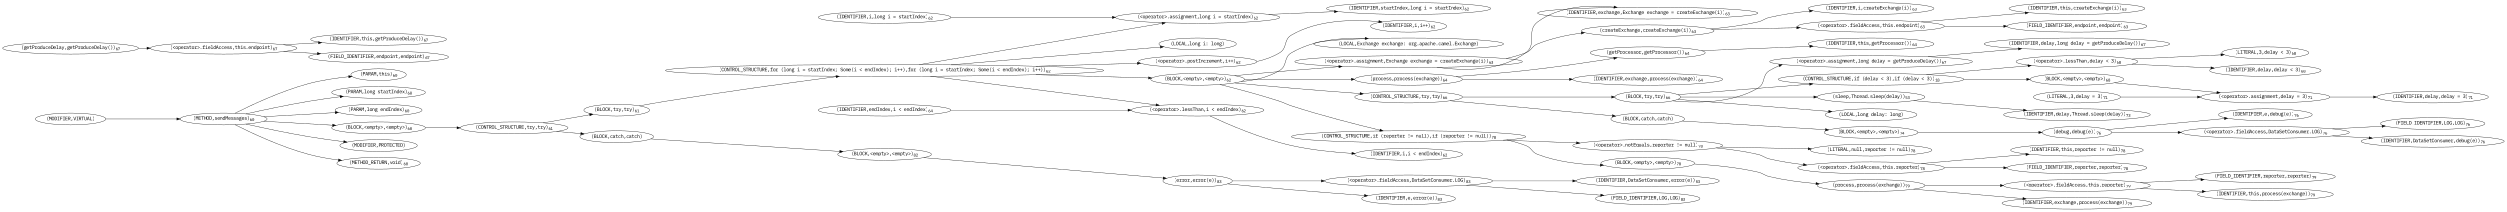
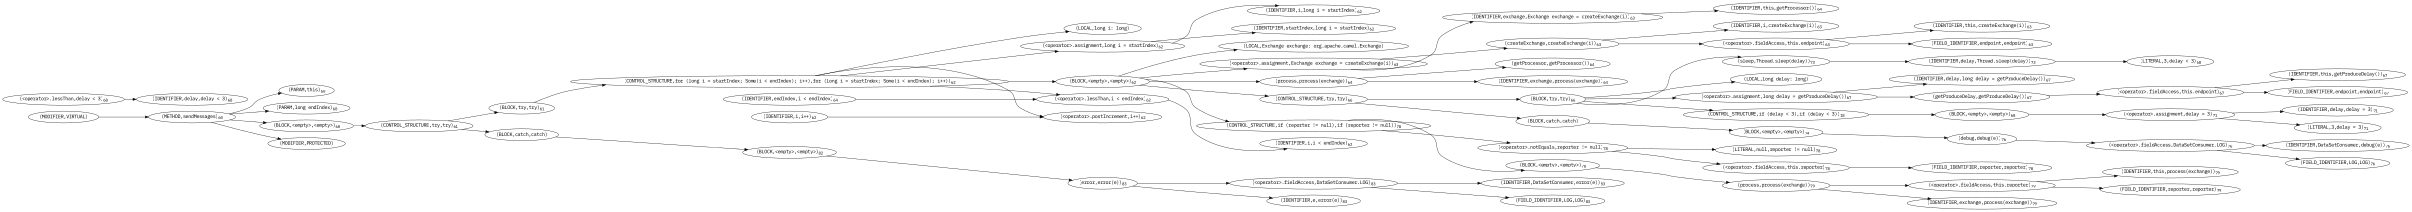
  digraph {
    fontname="IBM Plex Mono"
    rankdir=LR
    node [fontname="IBM Plex Mono"]
    edge [fontname="IBM Plex Mono"]
    n1 [label=<(METHOD,sendMessages)<SUB>60</SUB>>]
    n2 [label=<(PARAM,this)<SUB>60</SUB>>]
-   n3 [label=<(PARAM,long startIndex)<SUB>60</SUB>>]
    n4 [label=<(PARAM,long endIndex)<SUB>60</SUB>>]
    n5 [label=<(BLOCK,&lt;empty&gt;,&lt;empty&gt;)<SUB>60</SUB>>]
    n6 [label=<(MODIFIER,PROTECTED)>]
-   n7 [label=<(METHOD_RETURN,void)<SUB>60</SUB>>]
    n8 [label=<(CONTROL_STRUCTURE,try,try)<SUB>61</SUB>>]
    n9 [label=<(MODIFIER,VIRTUAL)>]
    n10 [label=<(BLOCK,try,try)<SUB>61</SUB>>]
    n11 [label=<(BLOCK,catch,catch)>]
    n12 [label=<(CONTROL_STRUCTURE,for (long i = startIndex; Some(i &lt; endIndex); i++),for (long i = startIndex; Some(i &lt; endIndex); i++))<SUB>62</SUB>>]
    n13 [label=<(BLOCK,&lt;empty&gt;,&lt;empty&gt;)<SUB>82</SUB>>]
    n14 [label=<(LOCAL,long i: long)>]
    n15 [label=<(&lt;operator&gt;.assignment,long i = startIndex)<SUB>62</SUB>>]
    n16 [label=<(&lt;operator&gt;.lessThan,i &lt; endIndex)<SUB>62</SUB>>]
    n17 [label=<(&lt;operator&gt;.postIncrement,i++)<SUB>62</SUB>>]
    n18 [label=<(BLOCK,&lt;empty&gt;,&lt;empty&gt;)<SUB>62</SUB>>]
    n19 [label=<(IDENTIFIER,i,long i = startIndex)<SUB>62</SUB>>]
    n20 [label=<(IDENTIFIER,startIndex,long i = startIndex)<SUB>62</SUB>>]
    n21 [label=<(IDENTIFIER,i,i &lt; endIndex)<SUB>62</SUB>>]
    n22 [label=<(IDENTIFIER,i,i++)<SUB>62</SUB>>]
    n23 [label=<(LOCAL,Exchange exchange: org.apache.camel.Exchange)>]
    n24 [label=<(&lt;operator&gt;.assignment,Exchange exchange = createExchange(i))<SUB>63</SUB>>]
    n25 [label=<(process,process(exchange))<SUB>64</SUB>>]
    n26 [label=<(CONTROL_STRUCTURE,try,try)<SUB>66</SUB>>]
    n27 [label=<(CONTROL_STRUCTURE,if (reporter != null),if (reporter != null))<SUB>78</SUB>>]
    n28 [label=<(IDENTIFIER,endIndex,i &lt; endIndex)<SUB>64</SUB>>]
    n29 [label=<(IDENTIFIER,exchange,Exchange exchange = createExchange(i))<SUB>63</SUB>>]
    n30 [label=<(createExchange,createExchange(i))<SUB>63</SUB>>]
    n31 [label=<(getProcessor,getProcessor())<SUB>64</SUB>>]
    n32 [label=<(IDENTIFIER,exchange,process(exchange))<SUB>64</SUB>>]
    n33 [label=<(BLOCK,try,try)<SUB>66</SUB>>]
    n34 [label=<(BLOCK,catch,catch)>]
    n35 [label=<(&lt;operator&gt;.notEquals,reporter != null)<SUB>78</SUB>>]
    n36 [label=<(BLOCK,&lt;empty&gt;,&lt;empty&gt;)<SUB>78</SUB>>]
    n37 [label=<(&lt;operator&gt;.fieldAccess,this.endpoint)<SUB>63</SUB>>]
    n38 [label=<(IDENTIFIER,i,createExchange(i))<SUB>63</SUB>>]
    n39 [label=<(IDENTIFIER,this,createExchange(i))<SUB>63</SUB>>]
    n40 [label=<(FIELD_IDENTIFIER,endpoint,endpoint)<SUB>63</SUB>>]
    n41 [label=<(IDENTIFIER,this,getProcessor())<SUB>64</SUB>>]
    n42 [label=<(LOCAL,long delay: long)>]
    n43 [label=<(&lt;operator&gt;.assignment,long delay = getProduceDelay())<SUB>67</SUB>>]
    n44 [label=<(CONTROL_STRUCTURE,if (delay &lt; 3),if (delay &lt; 3))<SUB>18</SUB>>]
-   n45 [label=<(sleep,Thread.sleep(delay))<SUB>53</SUB>>]
+   n45 [label=<(sleep,Thread.sleep(delay))<SUB>73</SUB>>]
    n46 [label=<(BLOCK,&lt;empty&gt;,&lt;empty&gt;)<SUB>74</SUB>>]
    n47 [label=<(IDENTIFIER,delay,long delay = getProduceDelay())<SUB>67</SUB>>]
    n48 [label=<(getProduceDelay,getProduceDelay())<SUB>67</SUB>>]
    n49 [label=<(&lt;operator&gt;.lessThan,delay &lt; 3)<SUB>68</SUB>>]
    n50 [label=<(BLOCK,&lt;empty&gt;,&lt;empty&gt;)<SUB>68</SUB>>]
    n51 [label=<(IDENTIFIER,delay,Thread.sleep(delay))<SUB>73</SUB>>]
    n52 [label=<(&lt;operator&gt;.fieldAccess,this.endpoint)<SUB>67</SUB>>]
    n53 [label=<(IDENTIFIER,this,getProduceDelay())<SUB>67</SUB>>]
    n54 [label=<(FIELD_IDENTIFIER,endpoint,endpoint)<SUB>67</SUB>>]
    n55 [label=<(IDENTIFIER,delay,delay &lt; 3)<SUB>68</SUB>>]
    n56 [label=<(LITERAL,3,delay &lt; 3)<SUB>68</SUB>>]
    n57 [label=<(&lt;operator&gt;.assignment,delay = 3)<SUB>71</SUB>>]
    n58 [label=<(IDENTIFIER,delay,delay = 3)<SUB>71</SUB>>]
    n59 [label=<(LITERAL,3,delay = 3)<SUB>71</SUB>>]
    n60 [label=<(debug,debug(e))<SUB>76</SUB>>]
    n61 [label=<(&lt;operator&gt;.fieldAccess,DataSetConsumer.LOG)<SUB>76</SUB>>]
-   n62 [label=<(IDENTIFIER,e,debug(e))<SUB>76</SUB>>]
    n63 [label=<(IDENTIFIER,DataSetConsumer,debug(e))<SUB>76</SUB>>]
    n64 [label=<(FIELD_IDENTIFIER,LOG,LOG)<SUB>76</SUB>>]
    n65 [label=<(&lt;operator&gt;.fieldAccess,this.reporter)<SUB>78</SUB>>]
    n66 [label=<(LITERAL,null,reporter != null)<SUB>78</SUB>>]
    n67 [label=<(process,process(exchange))<SUB>79</SUB>>]
-   n68 [label=<(IDENTIFIER,this,reporter != null)<SUB>78</SUB>>]
    n69 [label=<(FIELD_IDENTIFIER,reporter,reporter)<SUB>78</SUB>>]
    n70 [label=<(&lt;operator&gt;.fieldAccess,this.reporter)<SUB>79</SUB>>]
    n71 [label=<(IDENTIFIER,exchange,process(exchange))<SUB>79</SUB>>]
    n72 [label=<(IDENTIFIER,this,process(exchange))<SUB>79</SUB>>]
    n73 [label=<(FIELD_IDENTIFIER,reporter,reporter)<SUB>79</SUB>>]
    n74 [label=<(error,error(e))<SUB>83</SUB>>]
    n75 [label=<(&lt;operator&gt;.fieldAccess,DataSetConsumer.LOG)<SUB>83</SUB>>]
    n76 [label=<(IDENTIFIER,e,error(e))<SUB>83</SUB>>]
    n77 [label=<(IDENTIFIER,DataSetConsumer,error(e))<SUB>83</SUB>>]
    n78 [label=<(FIELD_IDENTIFIER,LOG,LOG)<SUB>83</SUB>>]
    n1 -> n2
-   n1 -> n3
    n1 -> n4
    n1 -> n5
    n1 -> n6
-   n1 -> n7
    n5 -> n8
    n8 -> n10
    n8 -> n11
    n9 -> n1
    n10 -> n12
    n11 -> n13
    n12 -> n14
    n12 -> n15
    n12 -> n16
    n12 -> n17
    n12 -> n18
    n13 -> n74
-   n19 -> n15
+   n15 -> n19
    n15 -> n20
    n16 -> n21
-   n17 -> n22
+   n22 -> n17
    n18 -> n23
    n18 -> n24
    n18 -> n25
    n18 -> n26
    n18 -> n27
    n24 -> n29
    n24 -> n30
    n25 -> n31
    n25 -> n32
    n26 -> n33
    n26 -> n34
    n27 -> n35
    n27 -> n36
    n28 -> n16
    n30 -> n37
    n30 -> n38
-   n31 -> n41
+   n29 -> n41
    n33 -> n42
    n33 -> n43
    n33 -> n44
    n33 -> n45
    n34 -> n46
    n35 -> n65
    n35 -> n66
    n36 -> n67
    n37 -> n39
    n37 -> n40
    n43 -> n47
-   n44 -> n49
+   n43 -> n48
    n44 -> n50
    n45 -> n51
    n46 -> n60
    n48 -> n52
    n49 -> n55
-   n49 -> n56
+   n51 -> n56
    n50 -> n57
    n52 -> n53
    n52 -> n54
    n57 -> n58
-   n59 -> n57
+   n57 -> n59
    n60 -> n61
-   n60 -> n62
    n61 -> n63
    n61 -> n64
-   n65 -> n68
    n65 -> n69
    n67 -> n70
    n67 -> n71
    n70 -> n72
    n70 -> n73
    n74 -> n75
    n74 -> n76
    n75 -> n77
    n75 -> n78
  }
